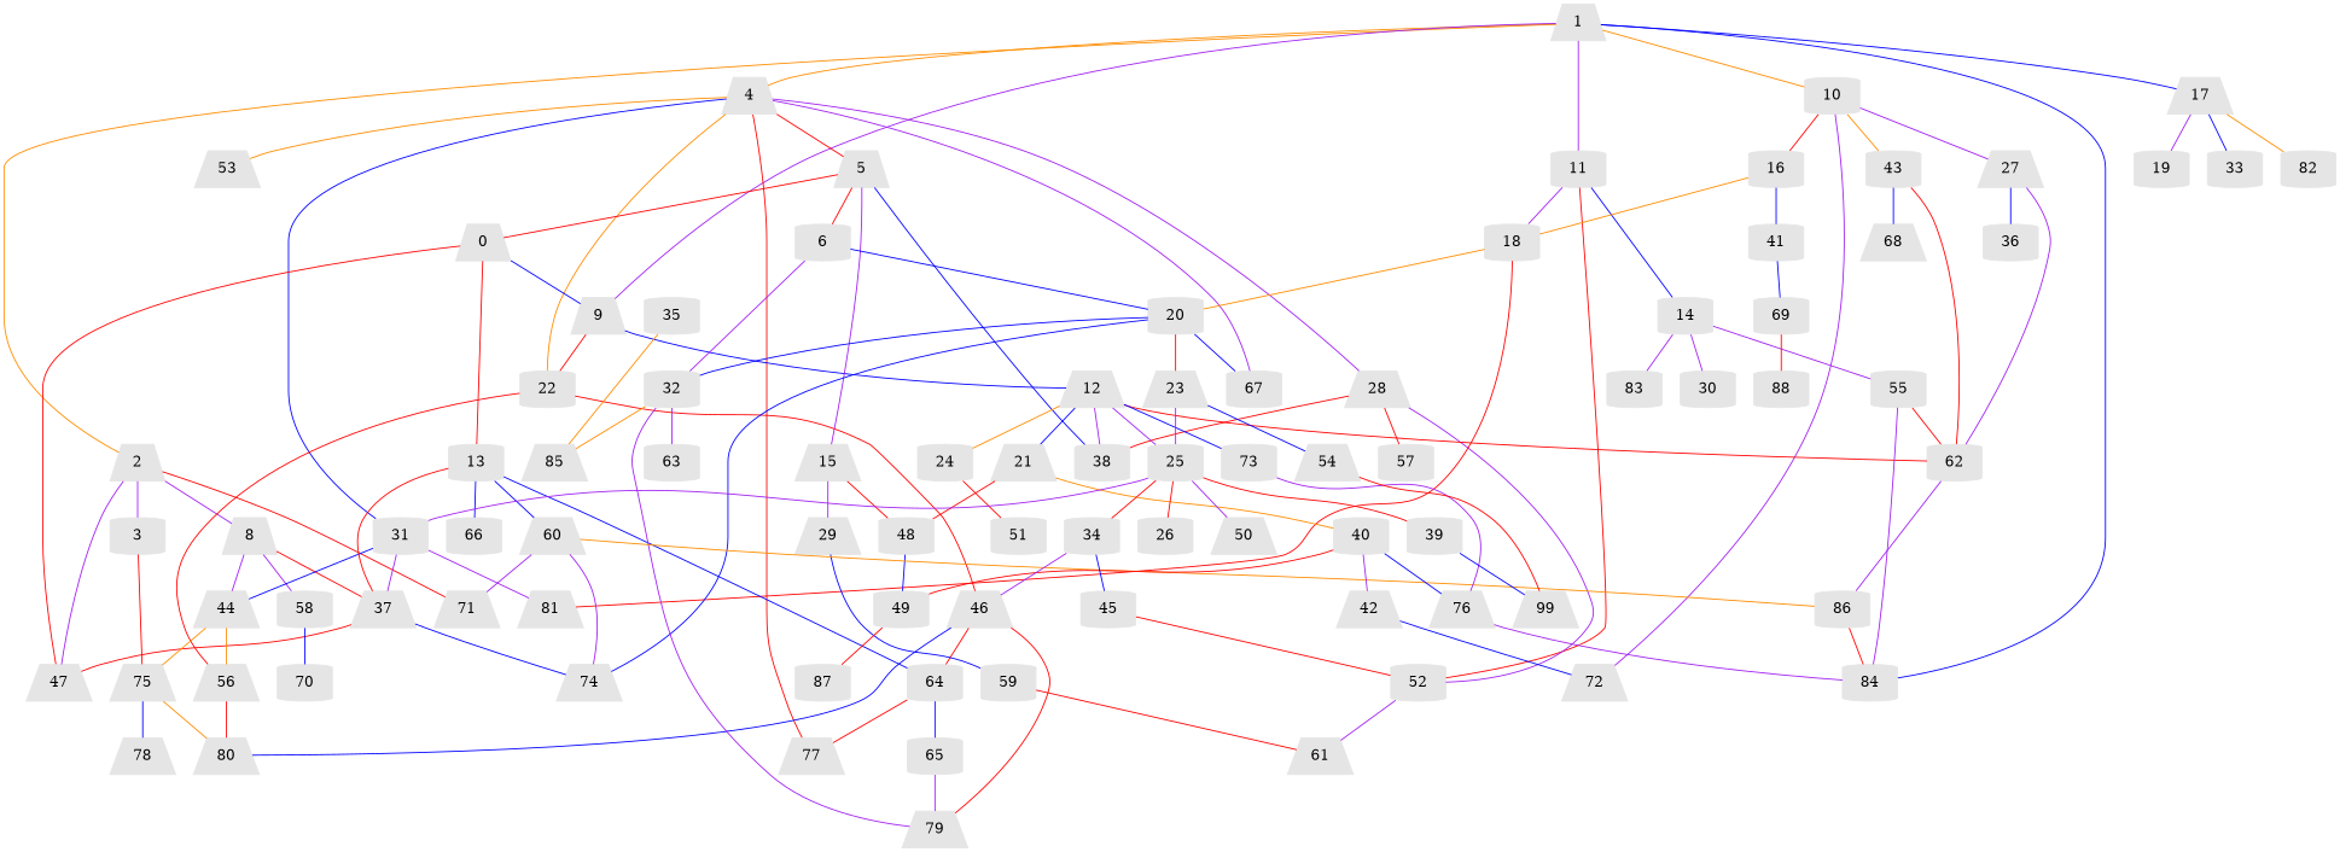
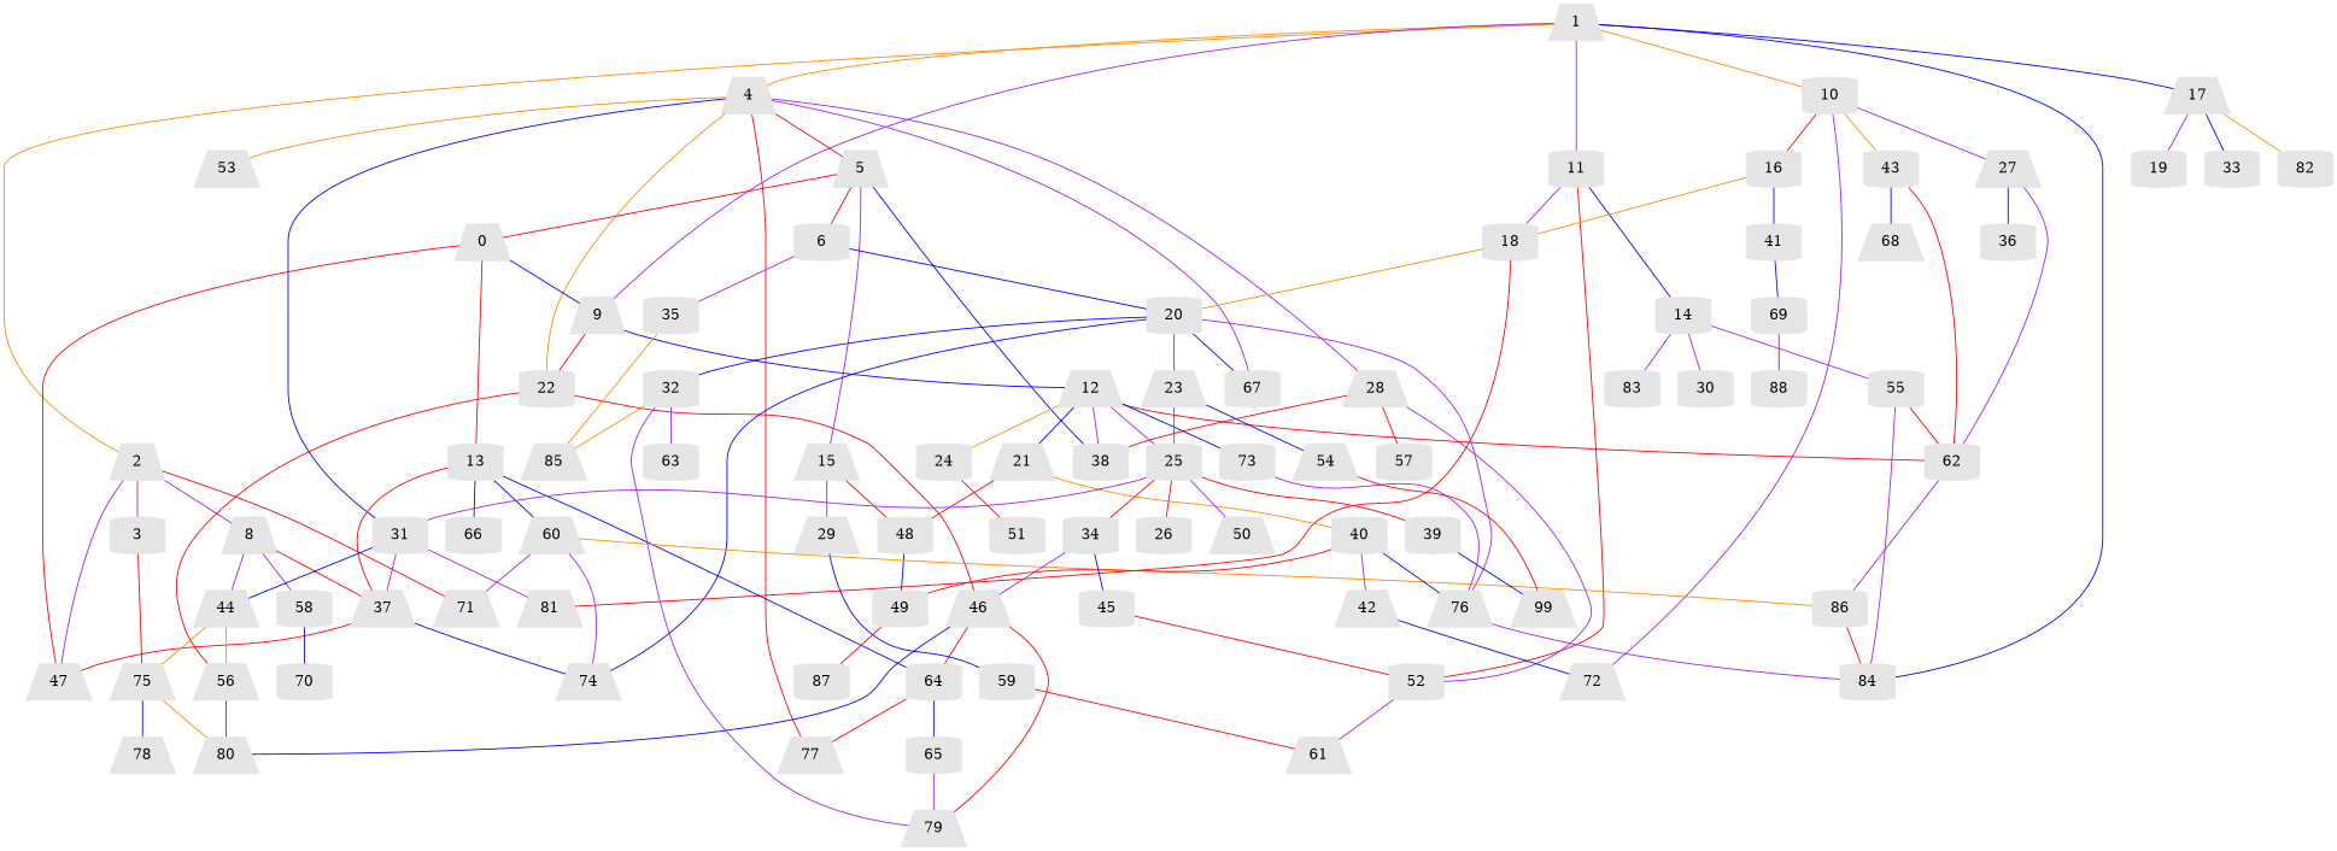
  graph {
    node [color=gray90 shape=cylinder style=filled]
    edge [color=purple]
    1 [shape=trapezium]
    2 [shape=trapezium]
    4 [shape=trapezium]
    9 [shape=trapezium]
    10
    11
    17 [shape=trapezium]
    84
    3
    8 [shape=trapezium]
    47 [shape=trapezium]
    71 [shape=trapezium]
    5 [shape=trapezium]
    22
    28 [shape=trapezium]
    31
    53 [shape=trapezium]
    67
    77 [shape=trapezium]
    12 [shape=trapezium]
    16
    27 [shape=trapezium]
    43
    72 [shape=trapezium]
    14
    18
    52
    19
    33
    82
    75 [shape=trapezium]
    37 [shape=trapezium]
    44 [shape=trapezium]
    58
    80 [shape=trapezium]
    78 [shape=trapezium]
    6
    n38 [label=0 shape=trapezium]
    15 [shape=trapezium]
    38
    46 [shape=trapezium]
    56 [shape=trapezium]
    57
    81 [shape=trapezium]
    20
    35
    13
    29 [shape=trapezium]
    48
    23 [shape=trapezium]
    32
    74 [shape=trapezium]
    76 [shape=trapezium]
    85 [shape=trapezium]
    60 [shape=trapezium]
    64
    66
    70
    21 [shape=trapezium]
    24
    25
    62
    73
    41
    36
    68 [shape=trapezium]
    30
    55
    83
    61 [shape=trapezium]
    40
    51
    26
    34
    39
    50 [shape=trapezium]
    86
    65
    59
    49
    69
    54 [shape=trapezium]
    63
    79 [shape=trapezium]
    42 [shape=trapezium]
    n86 [label=99 shape=trapezium]
    45
    87
    88
    1 -- 2 [color=darkorange]
    1 -- 4 [color=darkorange]
    1 -- 9
    1 -- 10 [color=darkorange]
    1 -- 11
    1 -- 17 [color=blue]
    1 -- 84 [color=blue]
    2 -- 3
    2 -- 8
    2 -- 47
    2 -- 71 [color=red]
    4 -- 5 [color=red]
    4 -- 22 [color=darkorange]
    4 -- 28
    4 -- 31 [color=blue]
    4 -- 53 [color=darkorange]
    4 -- 67
    4 -- 77 [color=red]
    9 -- 22 [color=red]
    9 -- 12 [color=blue]
    10 -- 16 [color=red]
    10 -- 27
    10 -- 43 [color=darkorange]
    10 -- 72
    11 -- 14 [color=blue]
    11 -- 18
    11 -- 52 [color=red]
    17 -- 19
    17 -- 33 [color=blue]
    17 -- 82 [color=darkorange]
    3 -- 75 [color=red]
    8 -- 37 [color=red]
    8 -- 44
    8 -- 58
    5 -- 6 [color=red]
    5 -- n38 [color=red]
    5 -- 15
    5 -- 38 [color=blue]
    22 -- 46 [color=red]
    22 -- 56 [color=red]
    28 -- 52
    28 -- 38 [color=red]
    28 -- 57 [color=red]
    31 -- 37
    31 -- 44 [color=blue]
    31 -- 81
    12 -- 38
    12 -- 21 [color=blue]
    12 -- 24 [color=darkorange]
    12 -- 25
    12 -- 62 [color=red]
    12 -- 73 [color=blue]
    16 -- 18 [color=darkorange]
    16 -- 41 [color=blue]
    27 -- 62
    27 -- 36 [color=blue]
    43 -- 62 [color=red]
    43 -- 68 [color=blue]
    14 -- 30
    14 -- 55
    14 -- 83
    18 -- 81 [color=red]
    18 -- 20 [color=darkorange]
    52 -- 61
    75 -- 80 [color=darkorange]
    75 -- 78 [color=blue]
    37 -- 47 [color=red]
    37 -- 74 [color=blue]
    44 -- 75 [color=darkorange]
    44 -- 56 [color=darkorange]
    58 -- 70 [color=blue]
    6 -- 20 [color=blue]
-   6 -- 32
+   6 -- 35
    n38 -- 9 [color=blue]
    n38 -- 47 [color=red]
    n38 -- 13 [color=red]
    15 -- 29
    15 -- 48 [color=red]
    46 -- 80 [color=blue]
    46 -- 64 [color=red]
    46 -- 79 [color=red]
    56 -- 80 [color=red]
    20 -- 67 [color=blue]
    20 -- 23 [color=red]
    20 -- 32 [color=blue]
    20 -- 74 [color=blue]
+   20 -- 76
    35 -- 85 [color=darkorange]
    13 -- 37 [color=red]
    13 -- 60 [color=blue]
    13 -- 64 [color=blue]
    13 -- 66 [color=blue]
    29 -- 59 [color=blue]
    48 -- 49 [color=blue]
    23 -- 25
    23 -- 54 [color=blue]
    32 -- 85 [color=darkorange]
    32 -- 63
    32 -- 79
    76 -- 84
    60 -- 71
    60 -- 74
    60 -- 86 [color=darkorange]
    64 -- 77 [color=red]
    64 -- 65 [color=blue]
    21 -- 48 [color=red]
    21 -- 40 [color=darkorange]
    24 -- 51 [color=red]
    25 -- 31
    25 -- 26 [color=red]
    25 -- 34 [color=red]
    25 -- 39 [color=red]
    25 -- 50
    62 -- 86
    73 -- 76
    41 -- 69 [color=blue]
    55 -- 84
    55 -- 62 [color=red]
    40 -- 76 [color=blue]
    40 -- 49 [color=red]
    40 -- 42
    34 -- 46
    34 -- 45 [color=blue]
    39 -- n86 [color=blue]
    86 -- 84 [color=red]
    65 -- 79
    59 -- 61 [color=red]
    49 -- 87 [color=red]
    69 -- 88 [color=red]
    54 -- n86 [color=red]
    42 -- 72 [color=blue]
    45 -- 52 [color=red]
  }
